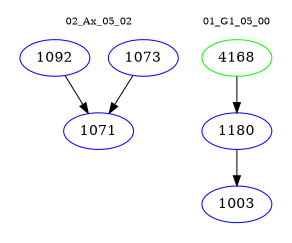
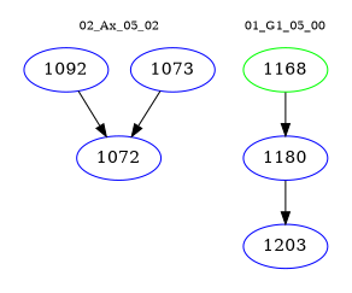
  digraph {
    node [color=blue]
    edge [color=black]
    n1 [label=1073]
-   n2 [label=1071]
+   n2 [label=1072]
    n3 [label=1092]
-   n4 [color=green label=4168]
+   n4 [color=green label=1168]
    n5 [label=1180]
-   n6 [label=1003]
+   n6 [label=1203]
    subgraph cluster_1 {
      color=white
      fontsize=10
      label="02_Ax_05_02"
      n1
      n2
      n3
    }
    subgraph cluster_2 {
      color=white
      fontsize=10
      label="01_G1_05_00"
      n4
      n5
      n6
    }
    n1 -> n2
    n3 -> n2
    n4 -> n5
    n5 -> n6
  }
